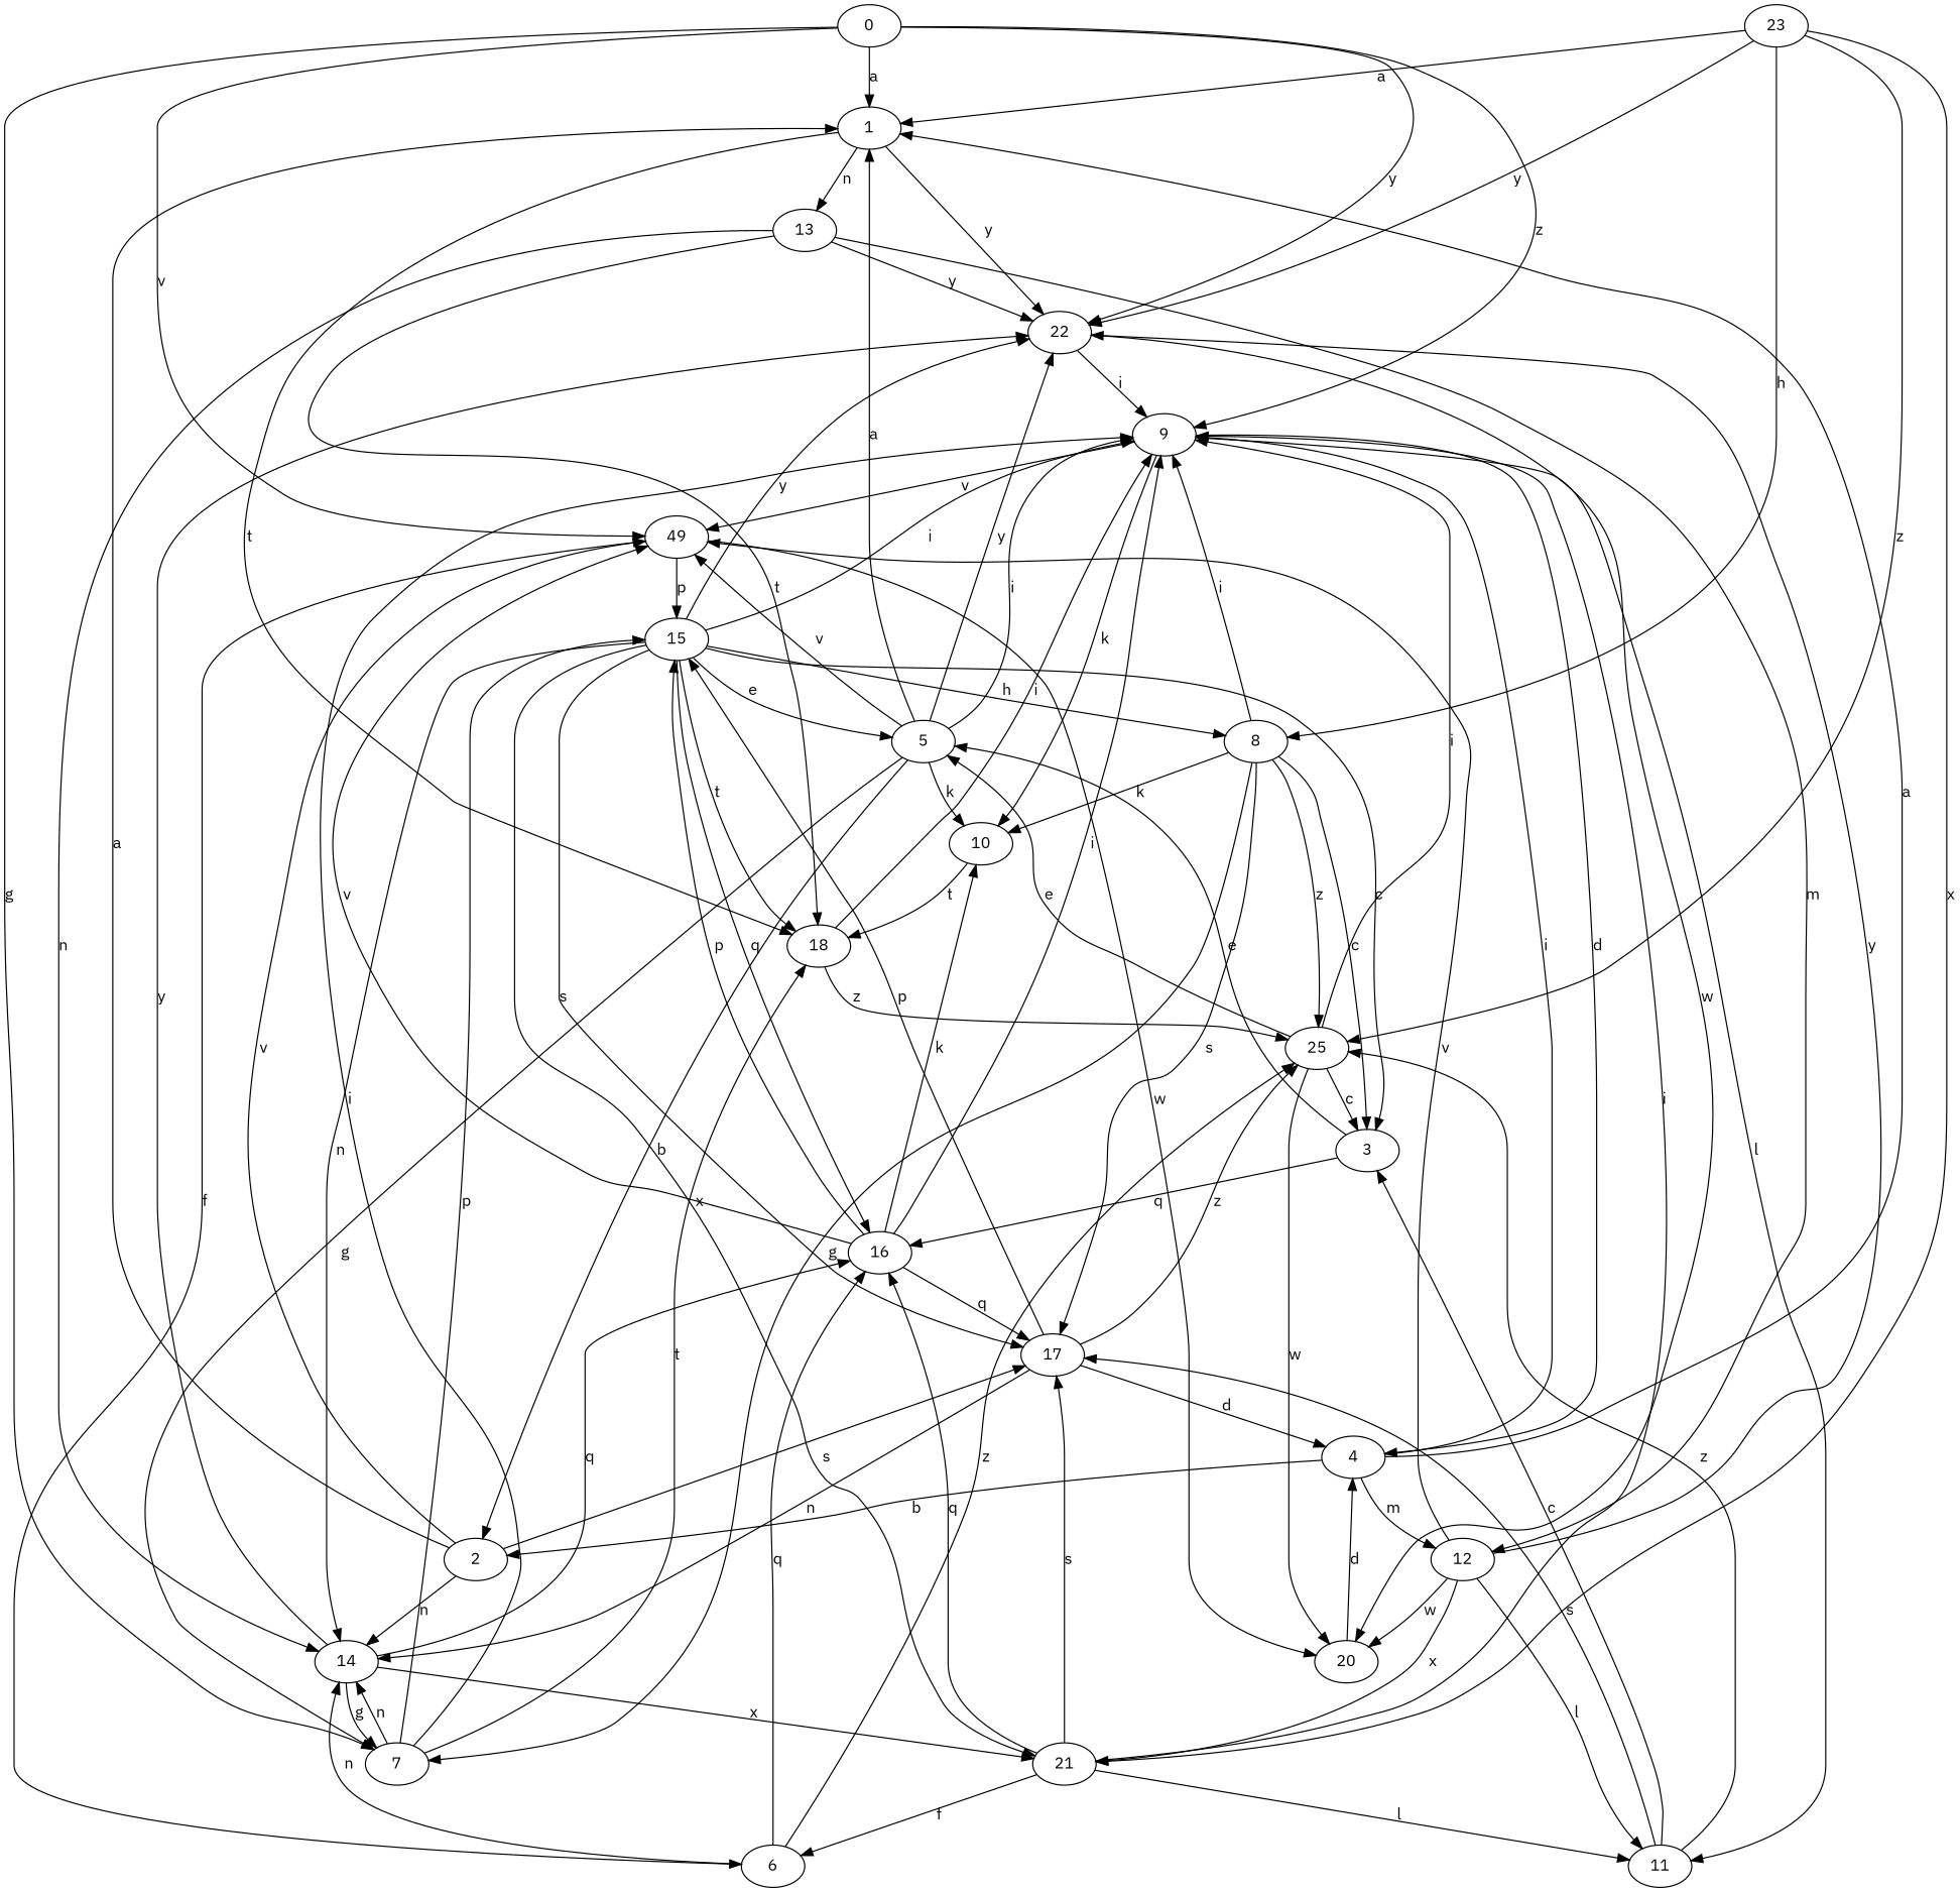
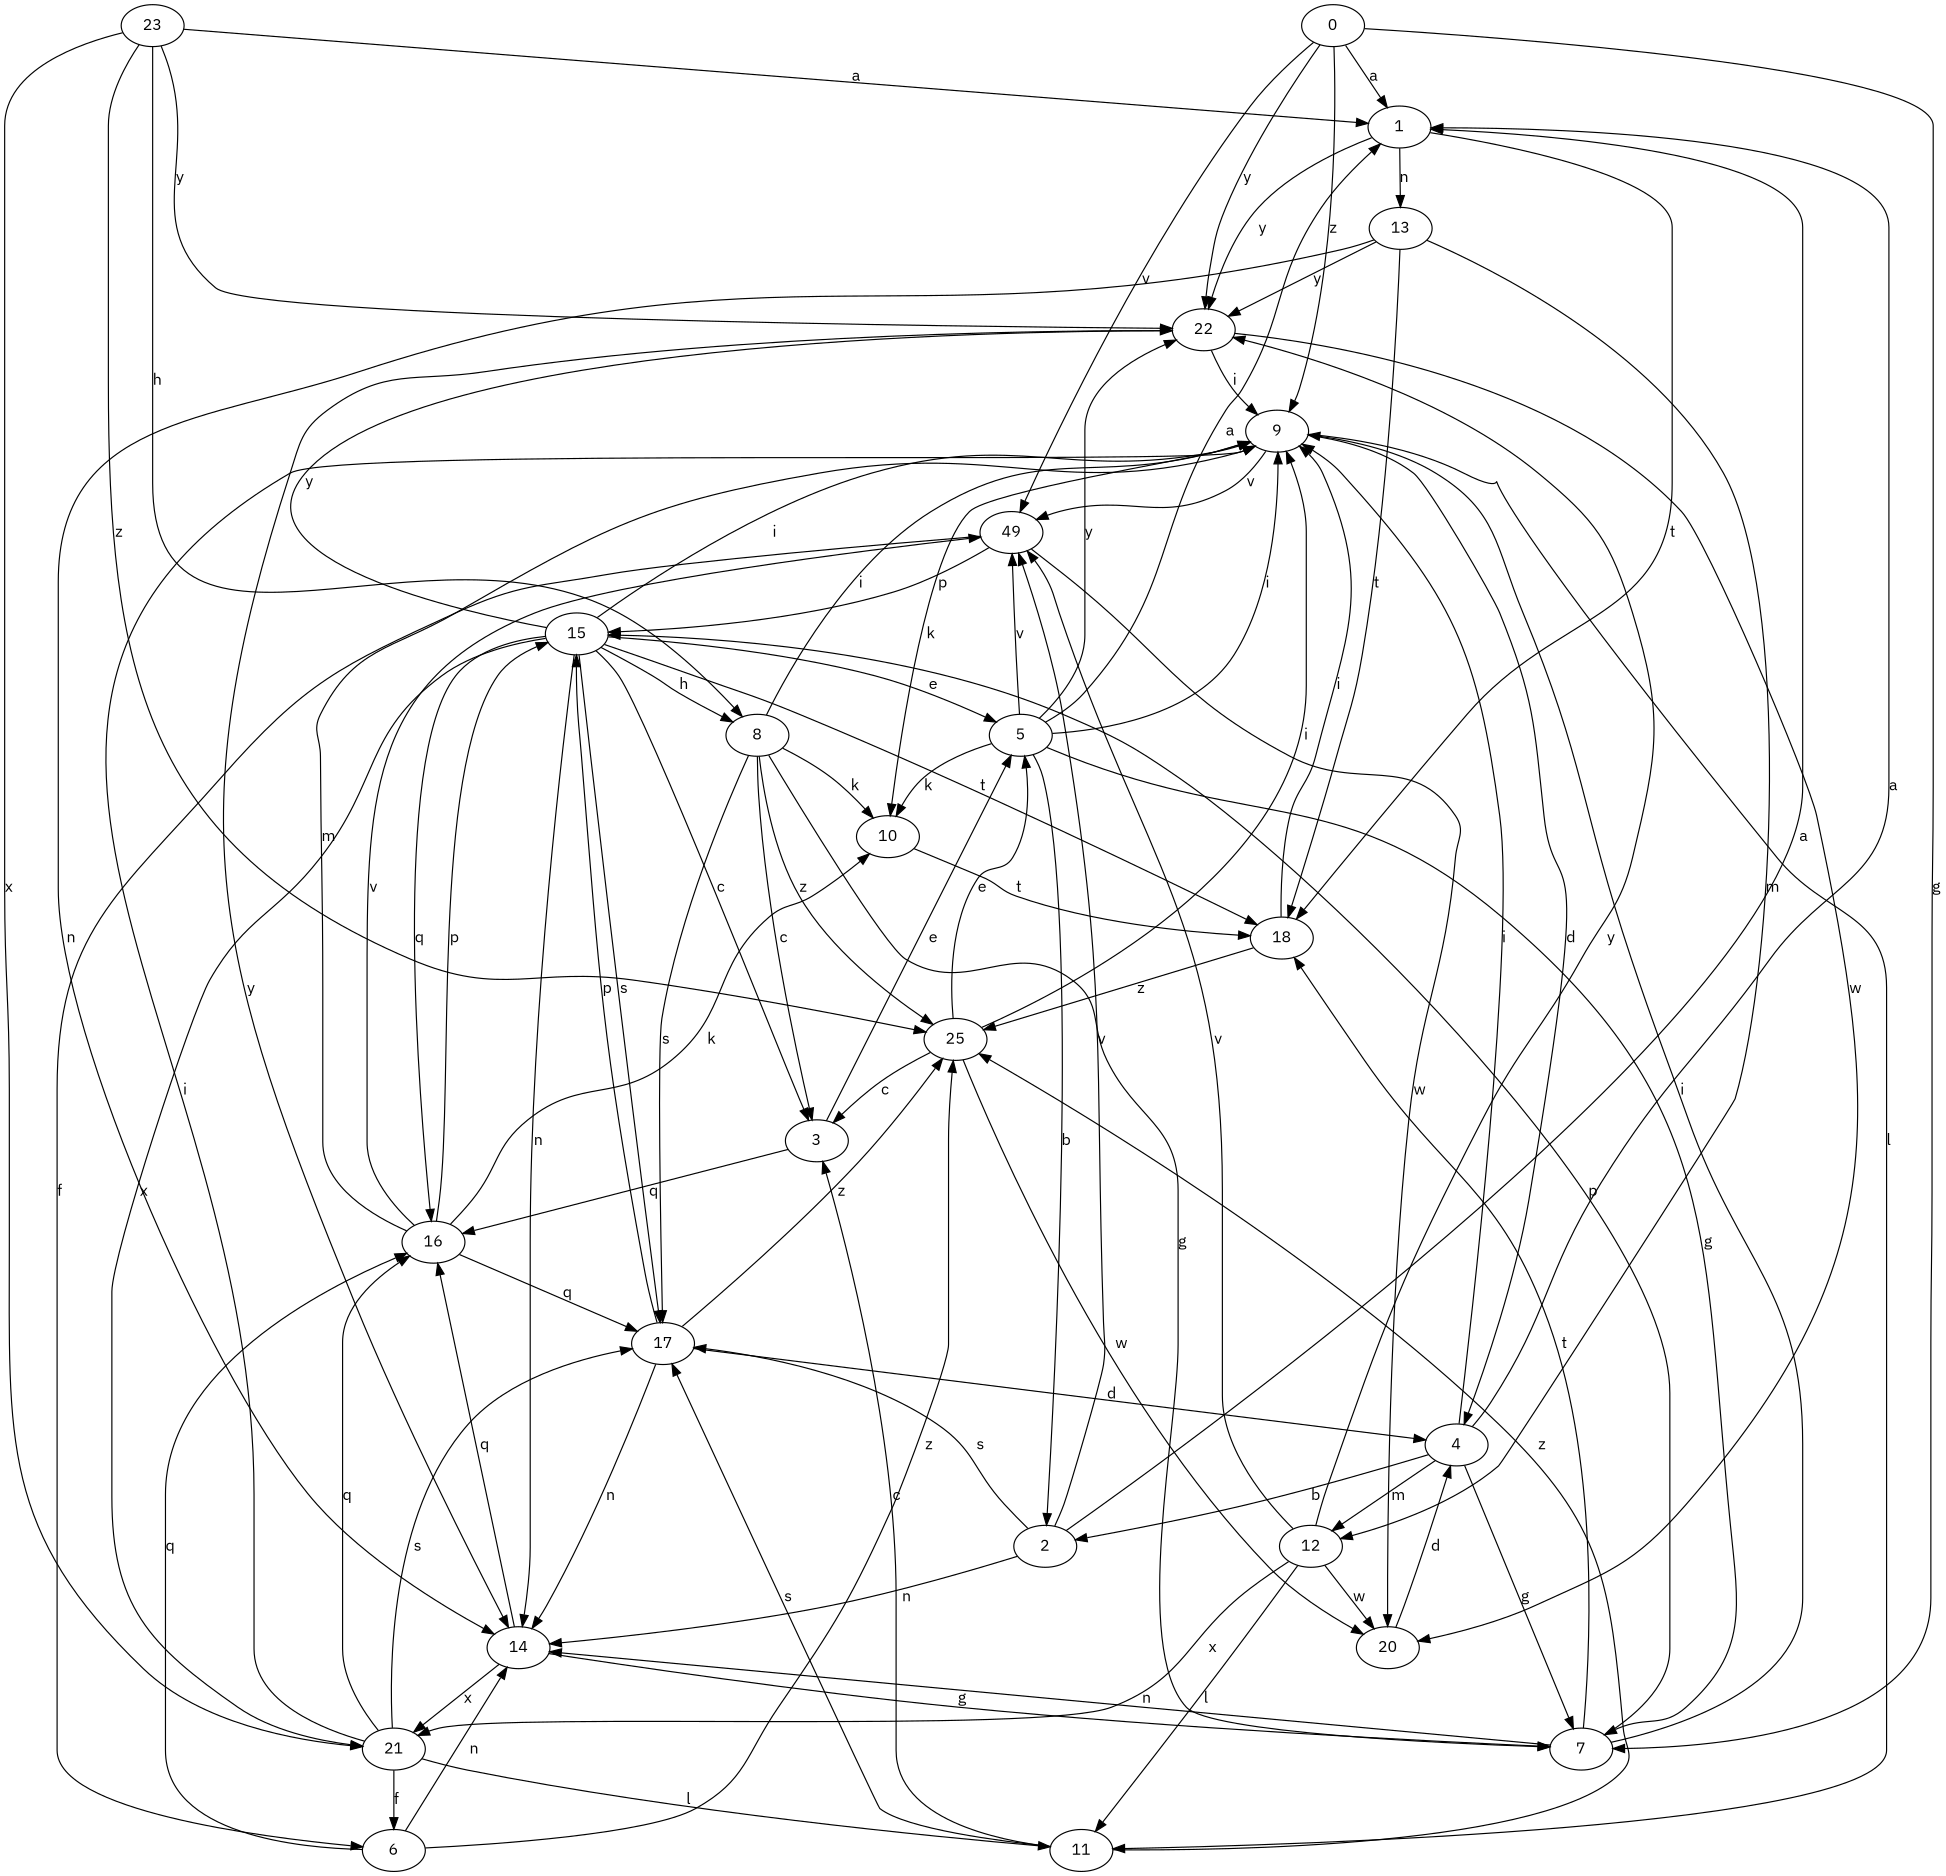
  strict digraph {
    fontname="IBM Plex Sans"
    node [fontname="IBM Plex Sans"]
    edge [fontname="IBM Plex Sans"]
    0
    1
    7
    n4 [label=49]
    22
    9
    13
    18
    14
    15
    6
    20
    23
    25
    8
    21
    12
    2
    17
    16
    4
    3
    5
    10
    11
    0 -> 1 [label=a]
    0 -> 7 [label=g]
    0 -> n4 [label=v]
    0 -> 22 [label=y]
    0 -> 9 [label=z]
    1 -> 22 [label=y]
    1 -> 13 [label=n]
    1 -> 18 [label=t]
    7 -> 9 [label=i]
    7 -> 18 [label=t]
    7 -> 14 [label=n]
    7 -> 15 [label=p]
    n4 -> 15 [label=p]
    n4 -> 6 [label=f]
    n4 -> 20 [label=w]
    22 -> 9 [label=i]
    22 -> 20 [label=w]
    9 -> n4 [label=v]
    9 -> 4 [label=d]
    9 -> 10 [label=k]
    9 -> 11 [label=l]
    13 -> 22 [label=y]
    13 -> 18 [label=t]
    13 -> 14 [label=n]
    13 -> 12 [label=m]
    18 -> 9 [label=i]
    18 -> 25 [label=z]
    14 -> 7 [label=g]
-   14 -> 22 [label=y]
+   22 -> 14 [label=y]
    14 -> 21 [label=x]
    14 -> 16 [label=q]
    15 -> 22 [label=y]
    15 -> 9 [label=i]
    15 -> 18 [label=t]
    15 -> 14 [label=n]
    15 -> 8 [label=h]
    15 -> 21 [label=x]
    15 -> 17 [label=s]
    15 -> 16 [label=q]
    15 -> 3 [label=c]
    15 -> 5 [label=e]
    6 -> 14 [label=n]
    6 -> 25 [label=z]
    6 -> 16 [label=q]
    20 -> 4 [label=d]
    23 -> 1 [label=a]
    23 -> 22 [label=y]
    23 -> 25 [label=z]
    23 -> 8 [label=h]
    23 -> 21 [label=x]
    25 -> 9 [label=i]
    25 -> 20 [label=w]
    25 -> 3 [label=c]
    25 -> 5 [label=e]
    8 -> 7 [label=g]
    8 -> 9 [label=i]
    8 -> 25 [label=z]
    8 -> 17 [label=s]
    8 -> 3 [label=c]
    8 -> 10 [label=k]
    21 -> 9 [label=i]
    21 -> 6 [label=f]
    21 -> 17 [label=s]
    21 -> 16 [label=q]
    21 -> 11 [label=l]
    12 -> n4 [label=v]
    12 -> 22 [label=y]
    12 -> 20 [label=w]
    12 -> 21 [label=x]
    12 -> 11 [label=l]
    2 -> 1 [label=a]
    2 -> n4 [label=v]
    2 -> 14 [label=n]
    2 -> 17 [label=s]
    17 -> 14 [label=n]
    17 -> 15 [label=p]
    17 -> 25 [label=z]
    17 -> 4 [label=d]
    16 -> n4 [label=v]
-   16 -> 9 [label=i]
+   16 -> 9 [label=m]
    16 -> 15 [label=p]
    16 -> 17 [label=q]
    16 -> 10 [label=k]
    4 -> 1 [label=a]
+   4 -> 7 [label=g]
    4 -> 9 [label=i]
    4 -> 12 [label=m]
    4 -> 2 [label=b]
    3 -> 16 [label=q]
    3 -> 5 [label=e]
    5 -> 1 [label=a]
    5 -> 7 [label=g]
    5 -> n4 [label=v]
    5 -> 22 [label=y]
    5 -> 9 [label=i]
    5 -> 2 [label=b]
    5 -> 10 [label=k]
    10 -> 18 [label=t]
    11 -> 25 [label=z]
    11 -> 17 [label=s]
    11 -> 3 [label=c]
  }
